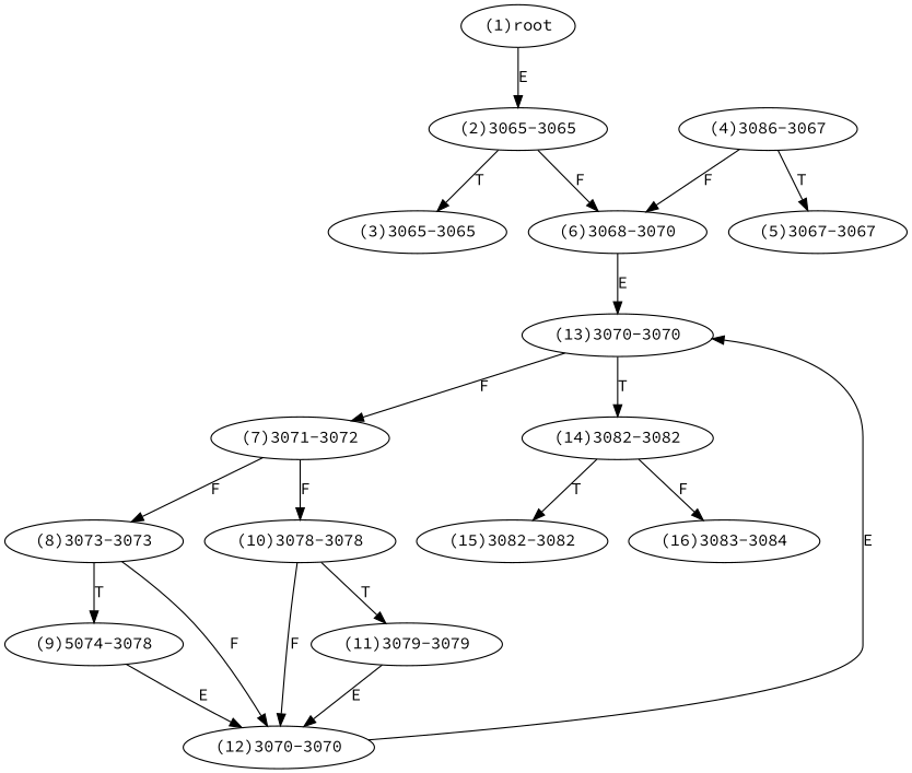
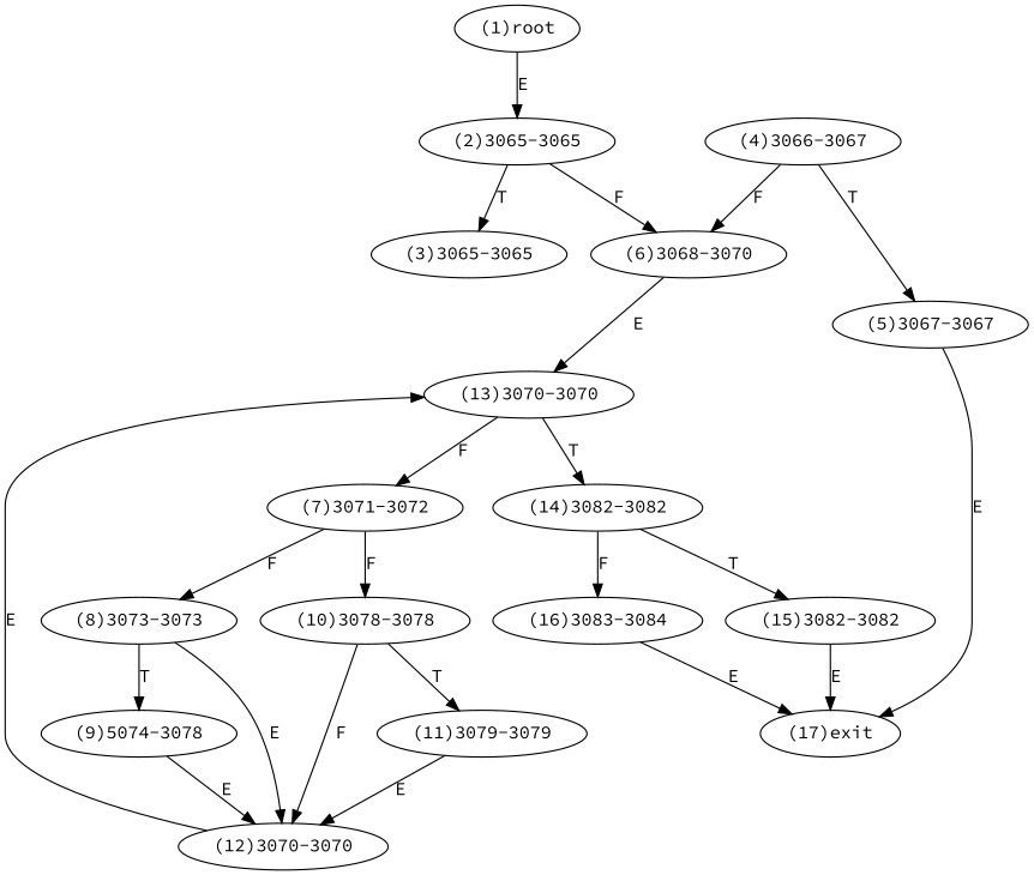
  digraph {
    fontname="Source Code Pro"
    node [fontname="Source Code Pro"]
    edge [fontname="Source Code Pro"]
    n1 [label="(1)root"]
    n2 [label="(2)3065-3065"]
    n3 [label="(3)3065-3065"]
    n4 [label="(6)3068-3070"]
-   n5 [label="(4)3086-3067"]
+   n5 [label="(4)3066-3067"]
    n6 [label="(5)3067-3067"]
+   n7 [label="(17)exit"]
    n8 [label="(13)3070-3070"]
    n9 [label="(7)3071-3072"]
    n10 [label="(14)3082-3082"]
    n11 [label="(8)3073-3073"]
    n12 [label="(10)3078-3078"]
    n13 [label="(9)5074-3078"]
    n14 [label="(12)3070-3070"]
    n15 [label="(11)3079-3079"]
    n16 [label="(15)3082-3082"]
    n17 [label="(16)3083-3084"]
    n1 -> n2 [label=E]
    n2 -> n3 [label=T]
    n2 -> n4 [label=F]
    n4 -> n8 [label=E]
    n5 -> n4 [label=F]
    n5 -> n6 [label=T]
+   n6 -> n7 [label=E]
    n8 -> n9 [label=F]
    n8 -> n10 [label=T]
    n9 -> n11 [label=F]
    n9 -> n12 [label=F]
    n10 -> n16 [label=T]
    n10 -> n17 [label=F]
    n11 -> n13 [label=T]
-   n11 -> n14 [label=F]
+   n11 -> n14 [label=E]
    n12 -> n14 [label=F]
    n12 -> n15 [label=T]
    n13 -> n14 [label=E]
    n14 -> n8 [label=E]
    n15 -> n14 [label=E]
+   n16 -> n7 [label=E]
+   n17 -> n7 [label=E]
  }
